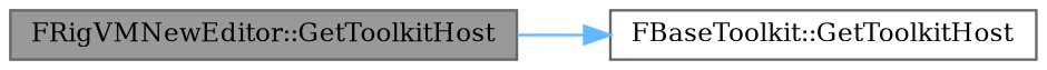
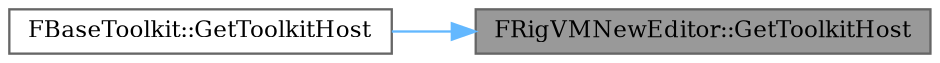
  digraph {
    rankdir=LR
    fontname="DejaVu Serif"
    node [fontname="DejaVu Serif" fontsize=10 shape=box style=filled]
    n1 [color=gray40 fillcolor=grey60 fontcolor=black height=0.2 label="FRigVMNewEditor::GetToolkitHost" width=0.4]
    n2 [color=grey40 fillcolor=white height=0.2 label="FBaseToolkit::GetToolkitHost" width=0.4]
-   n1 -> n2 [color=steelblue1 fontname="DejaVu Serif" fontsize=10 labelfontname=Helvetica labelfontsize=10 style=solid]
+   n2 -> n1 [color=steelblue1 fontname="DejaVu Serif" fontsize=10 labelfontname=Helvetica labelfontsize=10 style=solid]
  }
